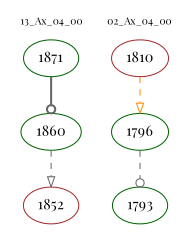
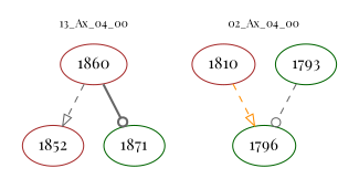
  digraph {
    fontname="Playfair Display"
    node [color=darkgreen fontname="Playfair Display"]
    edge [arrowhead=onormal color=gray40 fontname="Playfair Display" style=dashed]
-   n1 [label=1860]
+   n1 [color=brown label=1860]
    n2 [color=brown label=1852]
    n3 [label=1871]
    n4 [label=1796]
    n5 [label=1793]
    n6 [color=brown label=1810]
    subgraph cluster_1 {
      color=white
      fontsize=10
      label="13_Ax_04_00"
      n1
      n2
      n3
    }
    subgraph cluster_2 {
      color=white
      fontsize=10
      label="02_Ax_04_00"
      n4
      n5
      n6
    }
    n1 -> n2
-   n3 -> n1 [arrowhead=odot style=bold]
-   n4 -> n5 [arrowhead=odot]
+   n1 -> n3 [arrowhead=odot style=bold]
+   n5 -> n4 [arrowhead=odot]
    n6 -> n4 [color=darkorange]
  }
